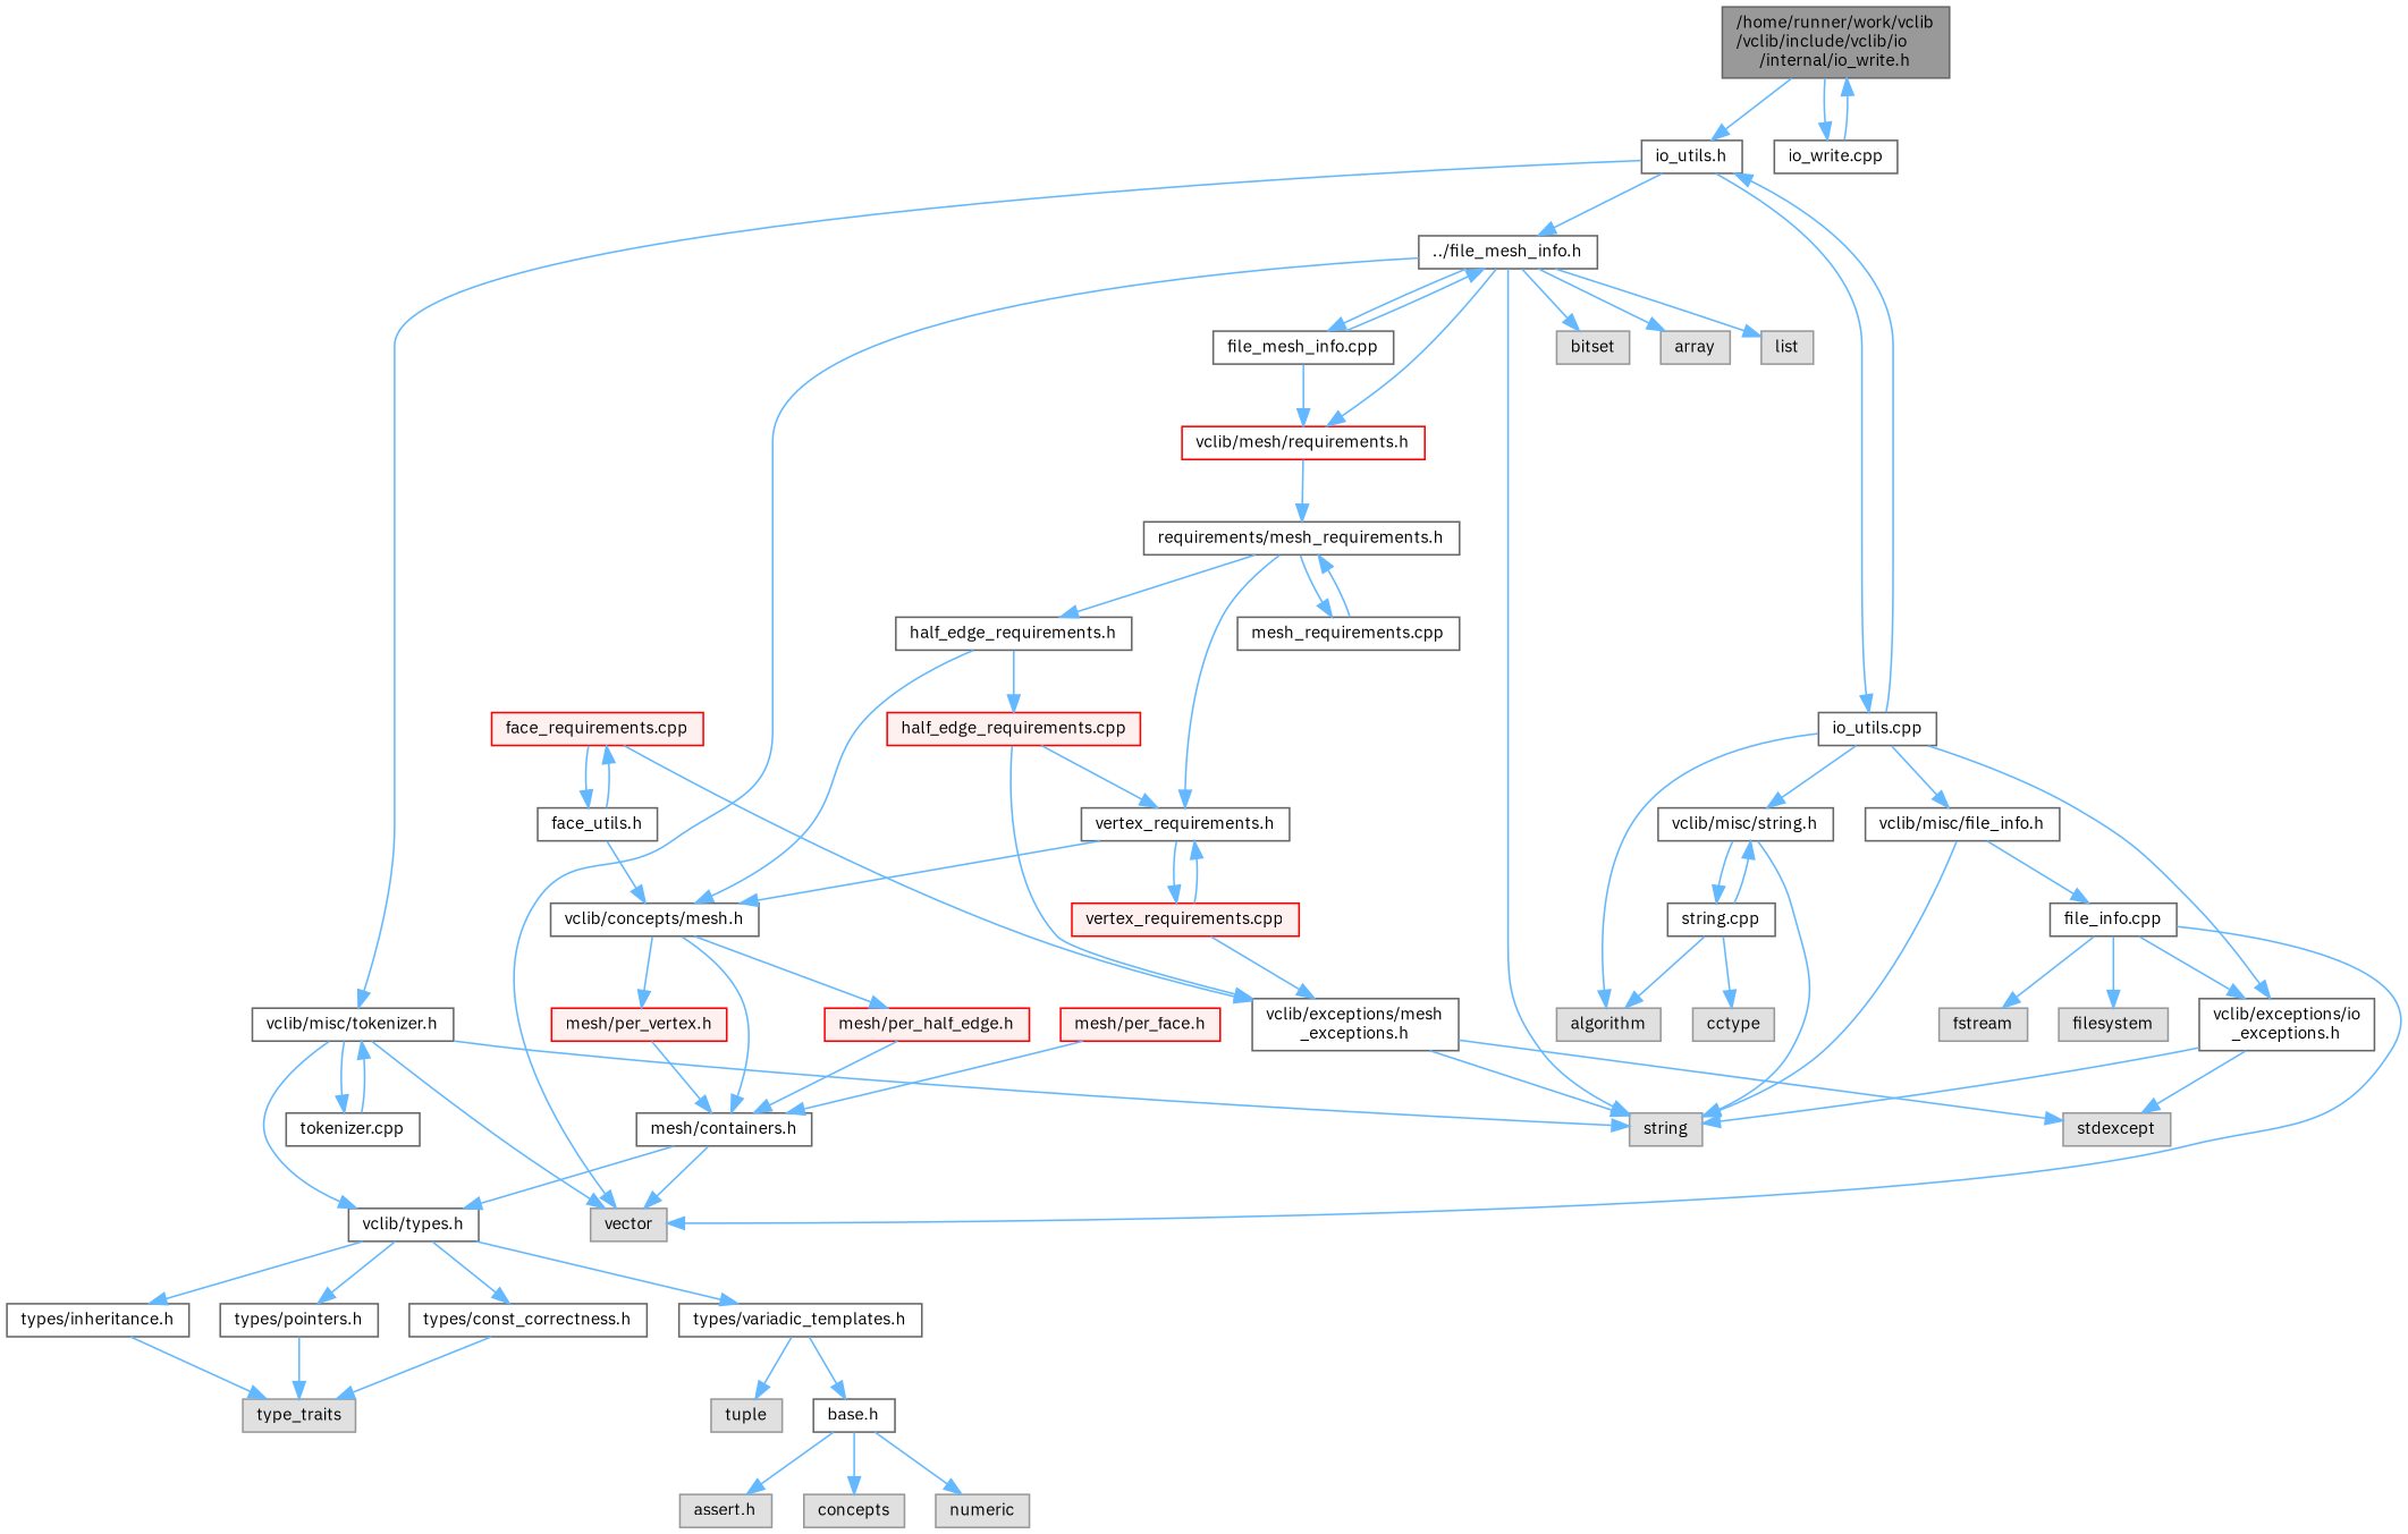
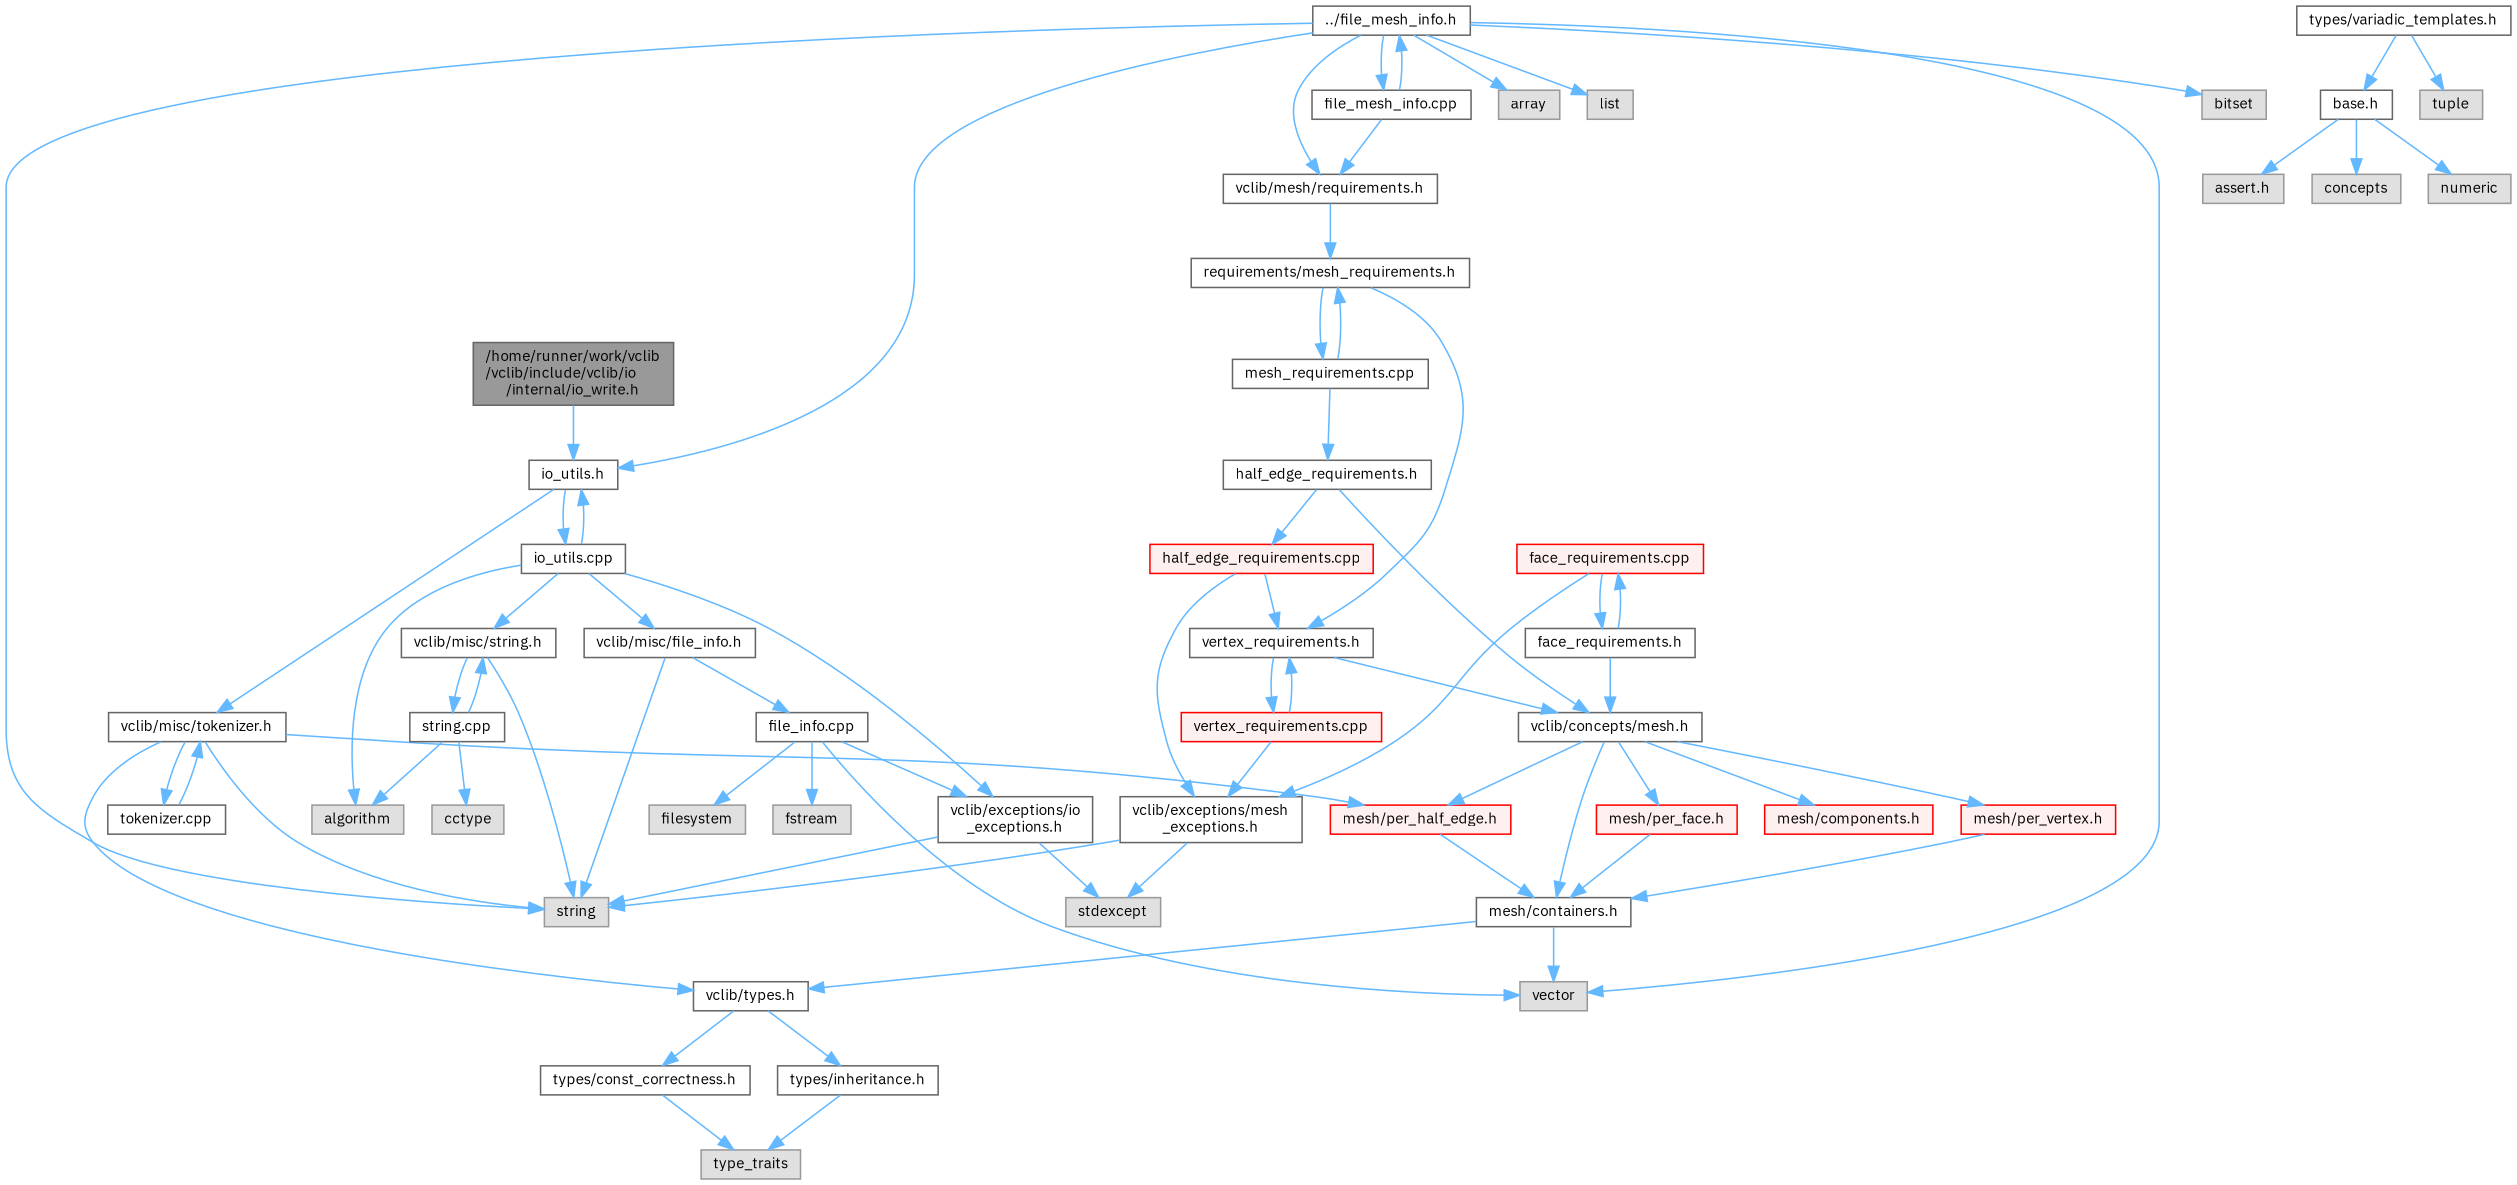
  digraph {
    fontname="IBM Plex Sans"
    node [color=grey40 fillcolor=white fontname="IBM Plex Sans" fontsize=10 shape=box style=filled]
    edge [color=steelblue1 fontname="IBM Plex Sans" fontsize=10 labelfontname=Helvetica labelfontsize=10 style=solid]
    n1 [color=gray40 fillcolor=grey60 fontcolor=black height=0.2 label="/home/runner/work/vclib\l/vclib/include/vclib/io\l/internal/io_write.h" width=0.4]
    n2 [height=0.2 label="io_utils.h" width=0.4]
-   n3 [height=0.2 label="io_write.cpp" width=0.4]
    n4 [height=0.2 label="../file_mesh_info.h" width=0.4]
    n5 [height=0.2 label="vclib/misc/tokenizer.h" width=0.4]
    n6 [height=0.2 label="io_utils.cpp" width=0.4]
    n7 [color=grey60 fillcolor="#E0E0E0" height=0.2 label=fstream width=0.4]
    n8 [color=grey60 fillcolor="#E0E0E0" height=0.2 label=array width=0.4]
    n9 [color=grey60 fillcolor="#E0E0E0" height=0.2 label=list width=0.4]
    n10 [color=grey60 fillcolor="#E0E0E0" height=0.2 label=string width=0.4]
    n11 [color=grey60 fillcolor="#E0E0E0" height=0.2 label=vector width=0.4]
    n12 [color=grey60 fillcolor="#E0E0E0" height=0.2 label=bitset width=0.4]
-   n13 [color=red height=0.2 label="vclib/mesh/requirements.h" width=0.4]
+   n13 [height=0.2 label="vclib/mesh/requirements.h" width=0.4]
    n14 [height=0.2 label="file_mesh_info.cpp" width=0.4]
    n15 [height=0.2 label="vclib/types.h" width=0.4]
    n16 [height=0.2 label="tokenizer.cpp" width=0.4]
    n17 [color=grey60 fillcolor="#E0E0E0" height=0.2 label=algorithm width=0.4]
    n18 [height=0.2 label="vclib/exceptions/io\l_exceptions.h" width=0.4]
    n19 [height=0.2 label="vclib/misc/file_info.h" width=0.4]
    n20 [height=0.2 label="vclib/misc/string.h" width=0.4]
    n21 [height=0.2 label="requirements/mesh_requirements.h" width=0.4]
    n22 [height=0.2 label="half_edge_requirements.h" width=0.4]
    n23 [height=0.2 label="vertex_requirements.h" width=0.4]
    n24 [height=0.2 label="mesh_requirements.cpp" width=0.4]
    n25 [height=0.2 label="vclib/concepts/mesh.h" width=0.4]
    n26 [color=red fillcolor="#FFF0F0" height=0.2 label="half_edge_requirements.cpp" width=0.4]
    n27 [color=red fillcolor="#FFF0F0" height=0.2 label="vertex_requirements.cpp" width=0.4]
-   n28 [height=0.2 label="face_utils.h" width=0.4]
+   n28 [height=0.2 label="face_requirements.h" width=0.4]
    n29 [color=red fillcolor="#FFF0F0" height=0.2 label="face_requirements.cpp" width=0.4]
+   n30 [color=red fillcolor="#FFF0F0" height=0.2 label="mesh/components.h" width=0.4]
    n31 [height=0.2 label="mesh/containers.h" width=0.4]
    n32 [color=red fillcolor="#FFF0F0" height=0.2 label="mesh/per_face.h" width=0.4]
    n33 [color=red fillcolor="#FFF0F0" height=0.2 label="mesh/per_half_edge.h" width=0.4]
    n34 [color=red fillcolor="#FFF0F0" height=0.2 label="mesh/per_vertex.h" width=0.4]
    n35 [height=0.2 label="vclib/exceptions/mesh\l_exceptions.h" width=0.4]
    n36 [height=0.2 label="types/const_correctness.h" width=0.4]
    n37 [height=0.2 label="types/inheritance.h" width=0.4]
-   n38 [height=0.2 label="types/pointers.h" width=0.4]
    n39 [height=0.2 label="types/variadic_templates.h" width=0.4]
    n40 [color=grey60 fillcolor="#E0E0E0" height=0.2 label=type_traits width=0.4]
    n41 [height=0.2 label="base.h" width=0.4]
    n42 [color=grey60 fillcolor="#E0E0E0" height=0.2 label=tuple width=0.4]
    n43 [color=grey60 fillcolor="#E0E0E0" height=0.2 label="assert.h" width=0.4]
    n44 [color=grey60 fillcolor="#E0E0E0" height=0.2 label=concepts width=0.4]
    n45 [color=grey60 fillcolor="#E0E0E0" height=0.2 label=numeric width=0.4]
    n46 [color=grey60 fillcolor="#E0E0E0" height=0.2 label=stdexcept width=0.4]
    n47 [height=0.2 label="file_info.cpp" width=0.4]
    n48 [height=0.2 label="string.cpp" width=0.4]
    n49 [color=grey60 fillcolor="#E0E0E0" height=0.2 label=filesystem width=0.4]
    n50 [color=grey60 fillcolor="#E0E0E0" height=0.2 label=cctype width=0.4]
    n1 -> n2
-   n1 -> n3
-   n2 -> n4
+   n4 -> n2
    n2 -> n5
    n2 -> n6
-   n3 -> n1
    n4 -> n8
    n4 -> n9
    n4 -> n10
    n4 -> n11
    n4 -> n12
    n4 -> n13
    n4 -> n14
    n5 -> n10
-   n5 -> n11
+   n5 -> n33
    n5 -> n15
    n5 -> n16
    n6 -> n2
    n6 -> n17
    n6 -> n18
    n6 -> n19
    n6 -> n20
    n13 -> n21
    n14 -> n4
    n14 -> n13
    n15 -> n36
    n15 -> n37
-   n15 -> n38
-   n15 -> n39
    n16 -> n5
    n18 -> n10
    n18 -> n46
    n19 -> n10
    n19 -> n47
    n20 -> n10
    n20 -> n48
-   n21 -> n22
+   n24 -> n22
    n21 -> n23
    n21 -> n24
    n22 -> n25
    n22 -> n26
    n23 -> n25
    n23 -> n27
    n24 -> n21
+   n25 -> n30
    n25 -> n31
+   n25 -> n32
    n25 -> n33
    n25 -> n34
    n26 -> n23
    n26 -> n35
    n27 -> n23
    n27 -> n35
    n28 -> n25
    n28 -> n29
    n29 -> n28
    n29 -> n35
    n31 -> n11
    n31 -> n15
    n32 -> n31
    n33 -> n31
    n34 -> n31
    n35 -> n10
    n35 -> n46
    n36 -> n40
    n37 -> n40
-   n38 -> n40
    n39 -> n41
    n39 -> n42
    n41 -> n43
    n41 -> n44
    n41 -> n45
    n47 -> n7
    n47 -> n11
    n47 -> n18
    n47 -> n49
    n48 -> n17
    n48 -> n20
    n48 -> n50
  }
